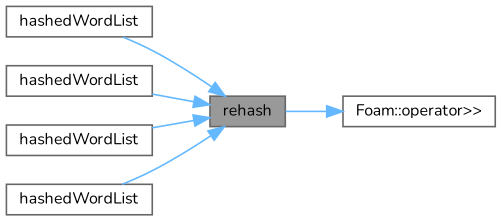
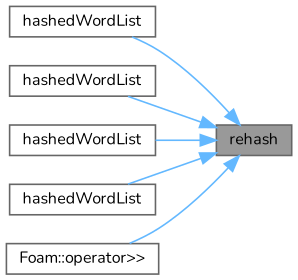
  digraph {
    rankdir=RL
    fontname=Nunito
    node [color=grey40 fillcolor=white fontname=Nunito fontsize=10 shape=box style=filled]
    edge [color=steelblue1 dir=back fontname=Nunito fontsize=10 labelfontname=Helvetica labelfontsize=10 style=solid]
    n1 [color=gray40 fillcolor=grey60 fontcolor=black height=0.2 label=rehash width=0.4]
    n2 [height=0.2 label=hashedWordList width=0.4]
    n3 [height=0.2 label=hashedWordList width=0.4]
    n4 [height=0.2 label=hashedWordList width=0.4]
    n5 [height=0.2 label=hashedWordList width=0.4]
    n6 [height=0.2 label="Foam::operator\>\>" width=0.4]
    n1 -> n2
    n1 -> n3
    n1 -> n4
    n1 -> n5
-   n6 -> n1
+   n1 -> n6
  }
